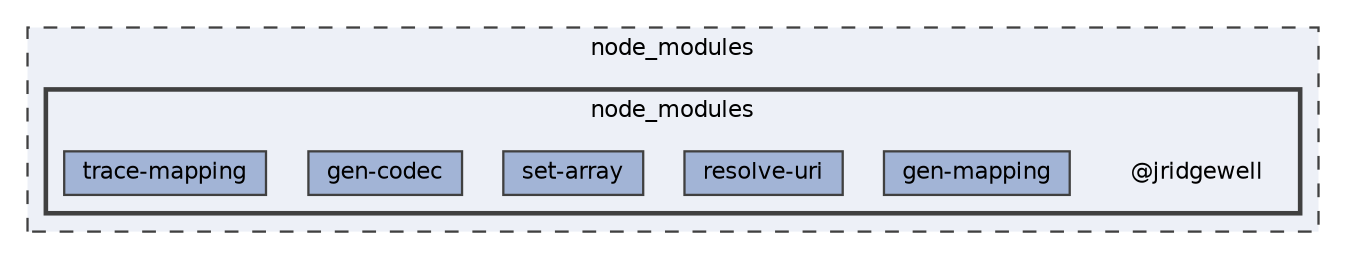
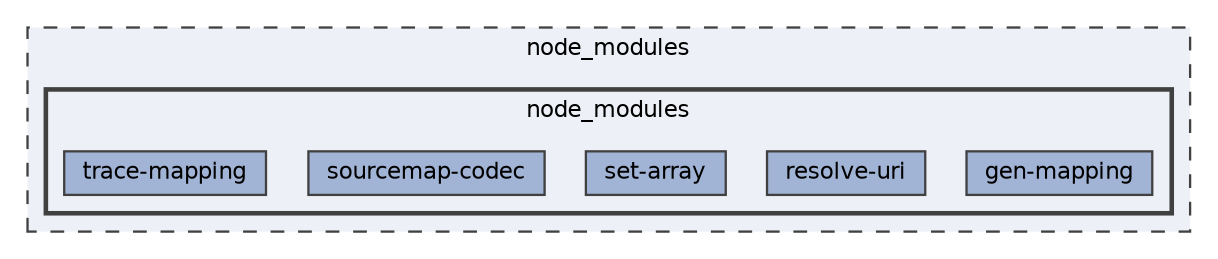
  digraph {
    compound=true
    node [fontname=Helvetica fontsize=10 shape=box color=grey25 fillcolor="#a2b4d6" style=filled]
-   n1 [height=0.2 label="@jridgewell" shape=plaintext width=0.4 color="" fillcolor="" style=""]
    n2 [height=0.2 label="gen-mapping" width=0.4]
    n3 [height=0.2 label="resolve-uri" width=0.4]
    n4 [height=0.2 label="set-array" width=0.4]
-   n5 [height=0.2 label="gen-codec" width=0.4]
+   n5 [height=0.2 label="sourcemap-codec" width=0.4]
    n6 [height=0.2 label="trace-mapping" width=0.4]
    subgraph cluster_1 {
      bgcolor="#edf0f7"
      fontname=Helvetica
      fontsize=10
      label=node_modules
      pencolor=grey25
      style="filled,dashed"
      subgraph cluster_2 {
        bgcolor="#edf0f7"
        fontname=Helvetica
        fontsize=10
        pencolor=grey25
        style="filled,bold"
-       n1
        n2
        n3
        n4
        n5
        n6
      }
    }
  }
